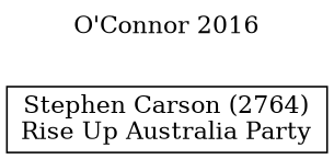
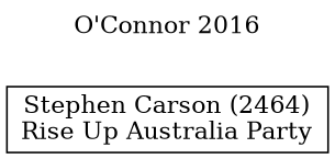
  digraph {
    label="O'Connor 2016"
    labelloc=t
    mclimit=10
-   n1 [label="Stephen Carson (2764)\nRise Up Australia Party" shape=box]
+   n1 [label="Stephen Carson (2464)\nRise Up Australia Party" shape=box]
  }
